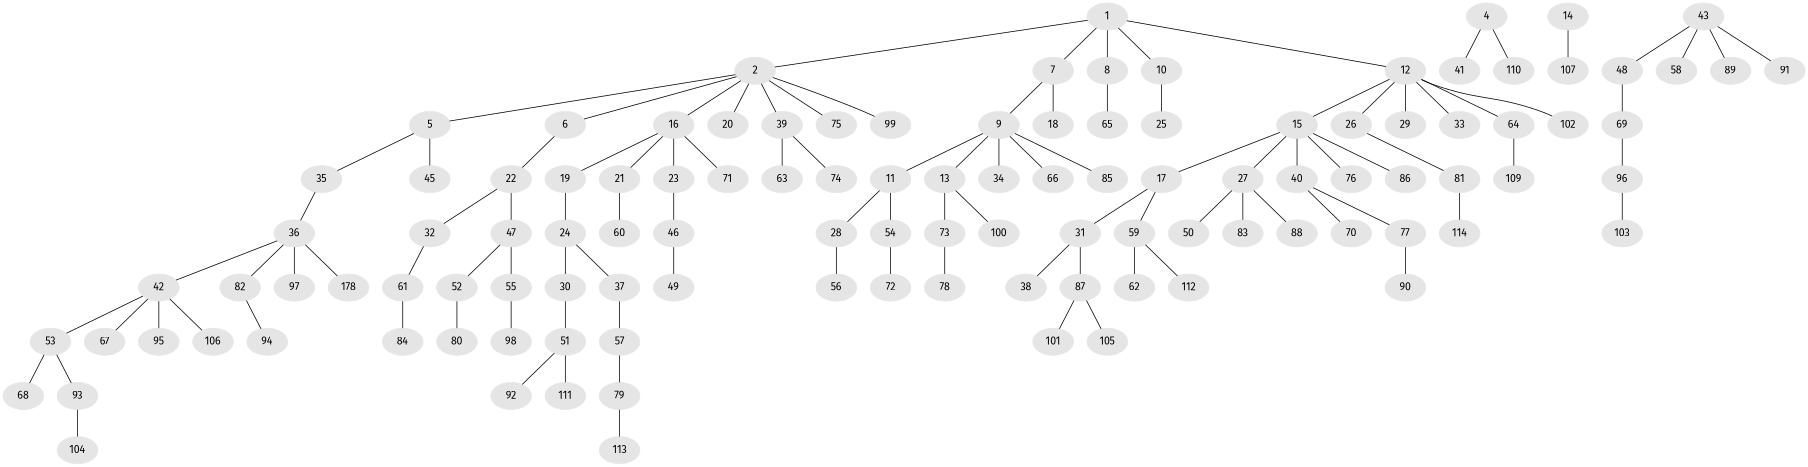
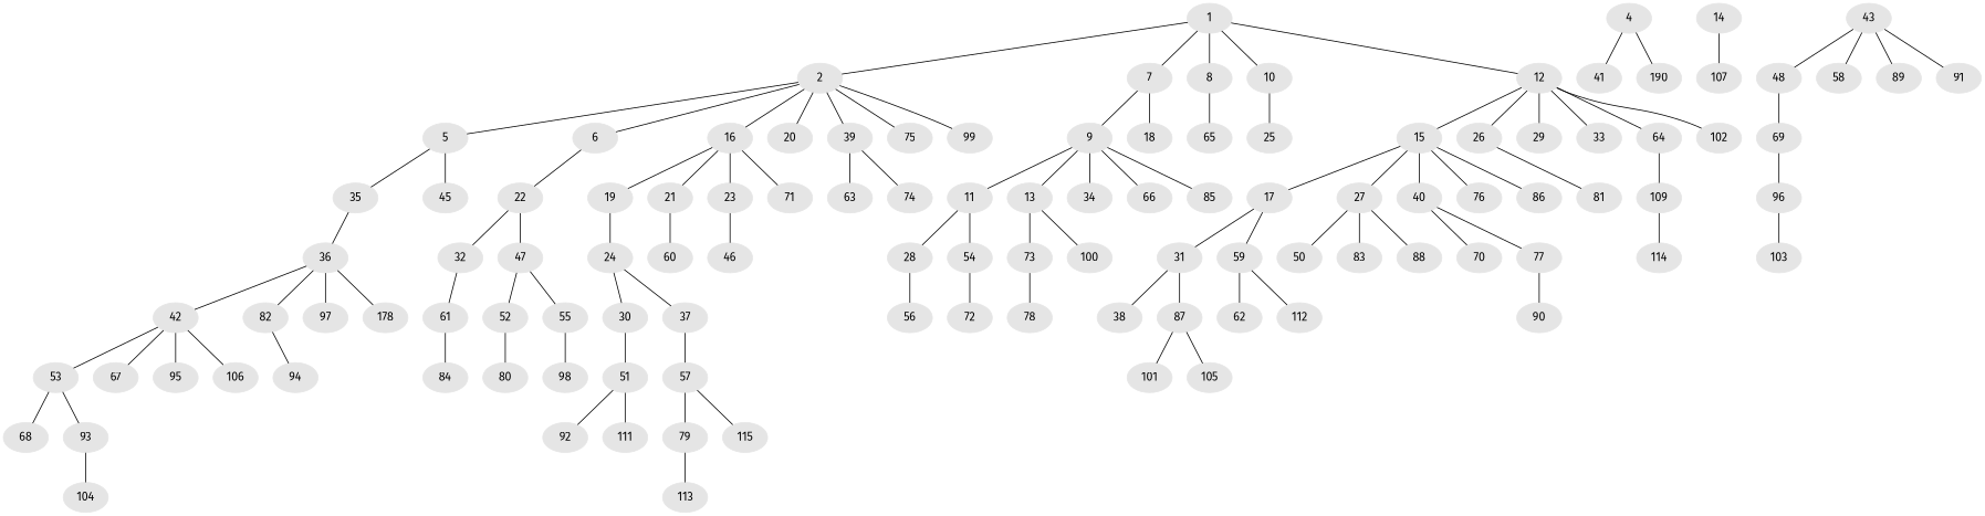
  graph {
    fontname="Fira Sans"
    node [color=gray90 fontname="Fira Sans" style=filled]
    edge [fontname="Fira Sans"]
    1
    2
    7
    8
    10
    12
    5
    6
    16
    20
    39
    75
    99
    9
    18
    65
    25
    15
    26
    29
    33
    64
    102
    35
    45
    22
    19
    21
    23
    71
    63
    74
    4
    41
-   110
+   110 [label=190]
    14
    107
    36
    32
    47
    11
    13
    34
    66
    85
    28
    54
    73
    100
    56
    72
    17
    27
    40
    76
    86
    81
    109
    78
    31
    59
    50
    83
    88
    70
    77
    24
    60
    46
    38
    87
    62
    112
    30
    37
    61
    52
    55
-   49
    51
    57
    114
    92
    111
    101
    105
    84
    43
    48
    58
    89
    91
    42
    82
    97
    n96 [label=178]
    53
    67
    95
    106
    94
    79
+   115
    90
    68
    93
    69
    80
    98
    96
    104
    113
    103
    1 -- 2
    1 -- 7
    1 -- 8
    1 -- 10
    1 -- 12
    2 -- 5
    2 -- 6
    2 -- 16
    2 -- 20
    2 -- 39
    2 -- 75
    2 -- 99
    7 -- 9
    7 -- 18
    8 -- 65
    10 -- 25
    12 -- 15
    12 -- 26
    12 -- 29
    12 -- 33
    12 -- 64
    12 -- 102
    5 -- 35
    5 -- 45
    6 -- 22
    16 -- 19
    16 -- 21
    16 -- 23
    16 -- 71
    39 -- 63
    39 -- 74
    9 -- 11
    9 -- 13
    9 -- 34
    9 -- 66
    9 -- 85
    15 -- 17
    15 -- 27
    15 -- 40
    15 -- 76
    15 -- 86
    26 -- 81
    64 -- 109
    35 -- 36
    22 -- 32
    22 -- 47
    19 -- 24
    21 -- 60
    23 -- 46
    4 -- 41
    4 -- 110
    14 -- 107
    36 -- 42
    36 -- 82
    36 -- 97
    36 -- n96
    32 -- 61
    47 -- 52
    47 -- 55
    11 -- 28
    11 -- 54
    13 -- 73
    13 -- 100
    28 -- 56
    54 -- 72
    73 -- 78
    17 -- 31
    17 -- 59
    27 -- 50
    27 -- 83
    27 -- 88
    40 -- 70
    40 -- 77
-   81 -- 114
+   109 -- 114
    31 -- 38
    31 -- 87
    59 -- 62
    59 -- 112
    77 -- 90
    24 -- 30
    24 -- 37
-   46 -- 49
    87 -- 101
    87 -- 105
    30 -- 51
    37 -- 57
    61 -- 84
    52 -- 80
    55 -- 98
    51 -- 92
    51 -- 111
    57 -- 79
+   57 -- 115
    43 -- 48
    43 -- 58
    43 -- 89
    43 -- 91
    48 -- 69
    42 -- 53
    42 -- 67
    42 -- 95
    42 -- 106
    82 -- 94
    53 -- 68
    53 -- 93
    79 -- 113
    93 -- 104
    69 -- 96
    96 -- 103
  }
